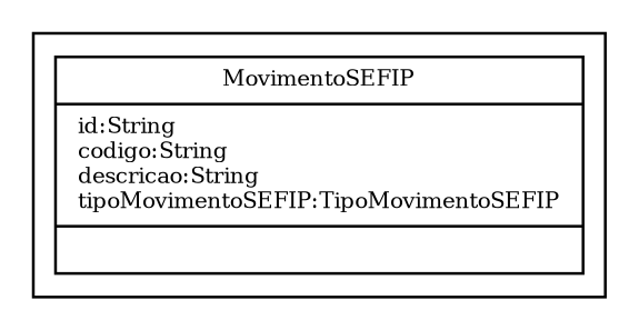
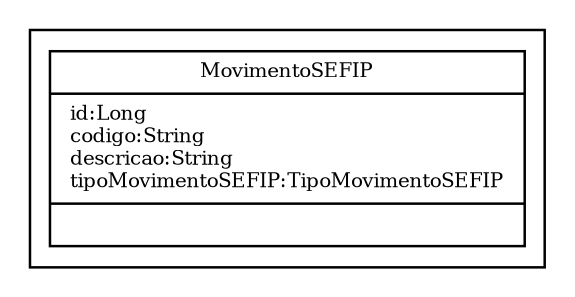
  digraph {
    fontname="Times-Roman"
    fontsize=8
-   n1 [fontname="Times-Roman" fontsize=8 label="{MovimentoSEFIP|id:String\lcodigo:String\ldescricao:String\ltipoMovimentoSEFIP:TipoMovimentoSEFIP\l|\l}" shape=record]
+   n1 [fontname="Times-Roman" fontsize=8 label="{MovimentoSEFIP|id:Long\lcodigo:String\ldescricao:String\ltipoMovimentoSEFIP:TipoMovimentoSEFIP\l|\l}" shape=record]
    subgraph cluster_1 {
      n1
    }
  }
